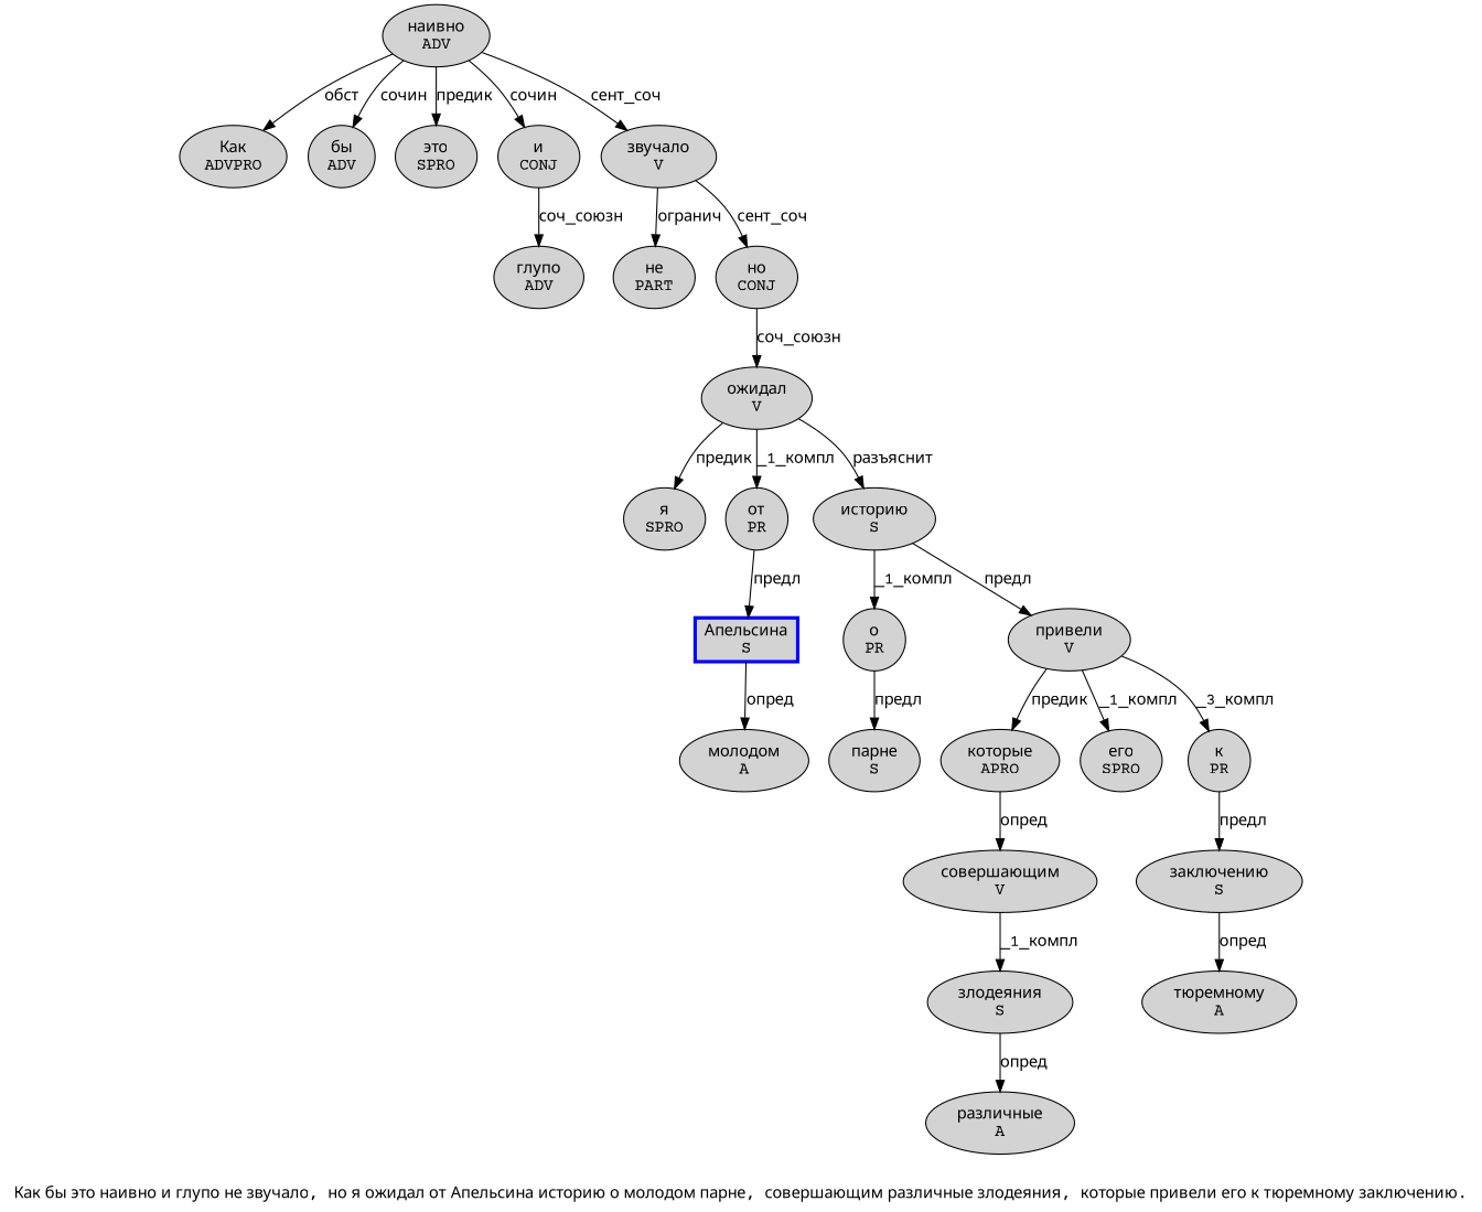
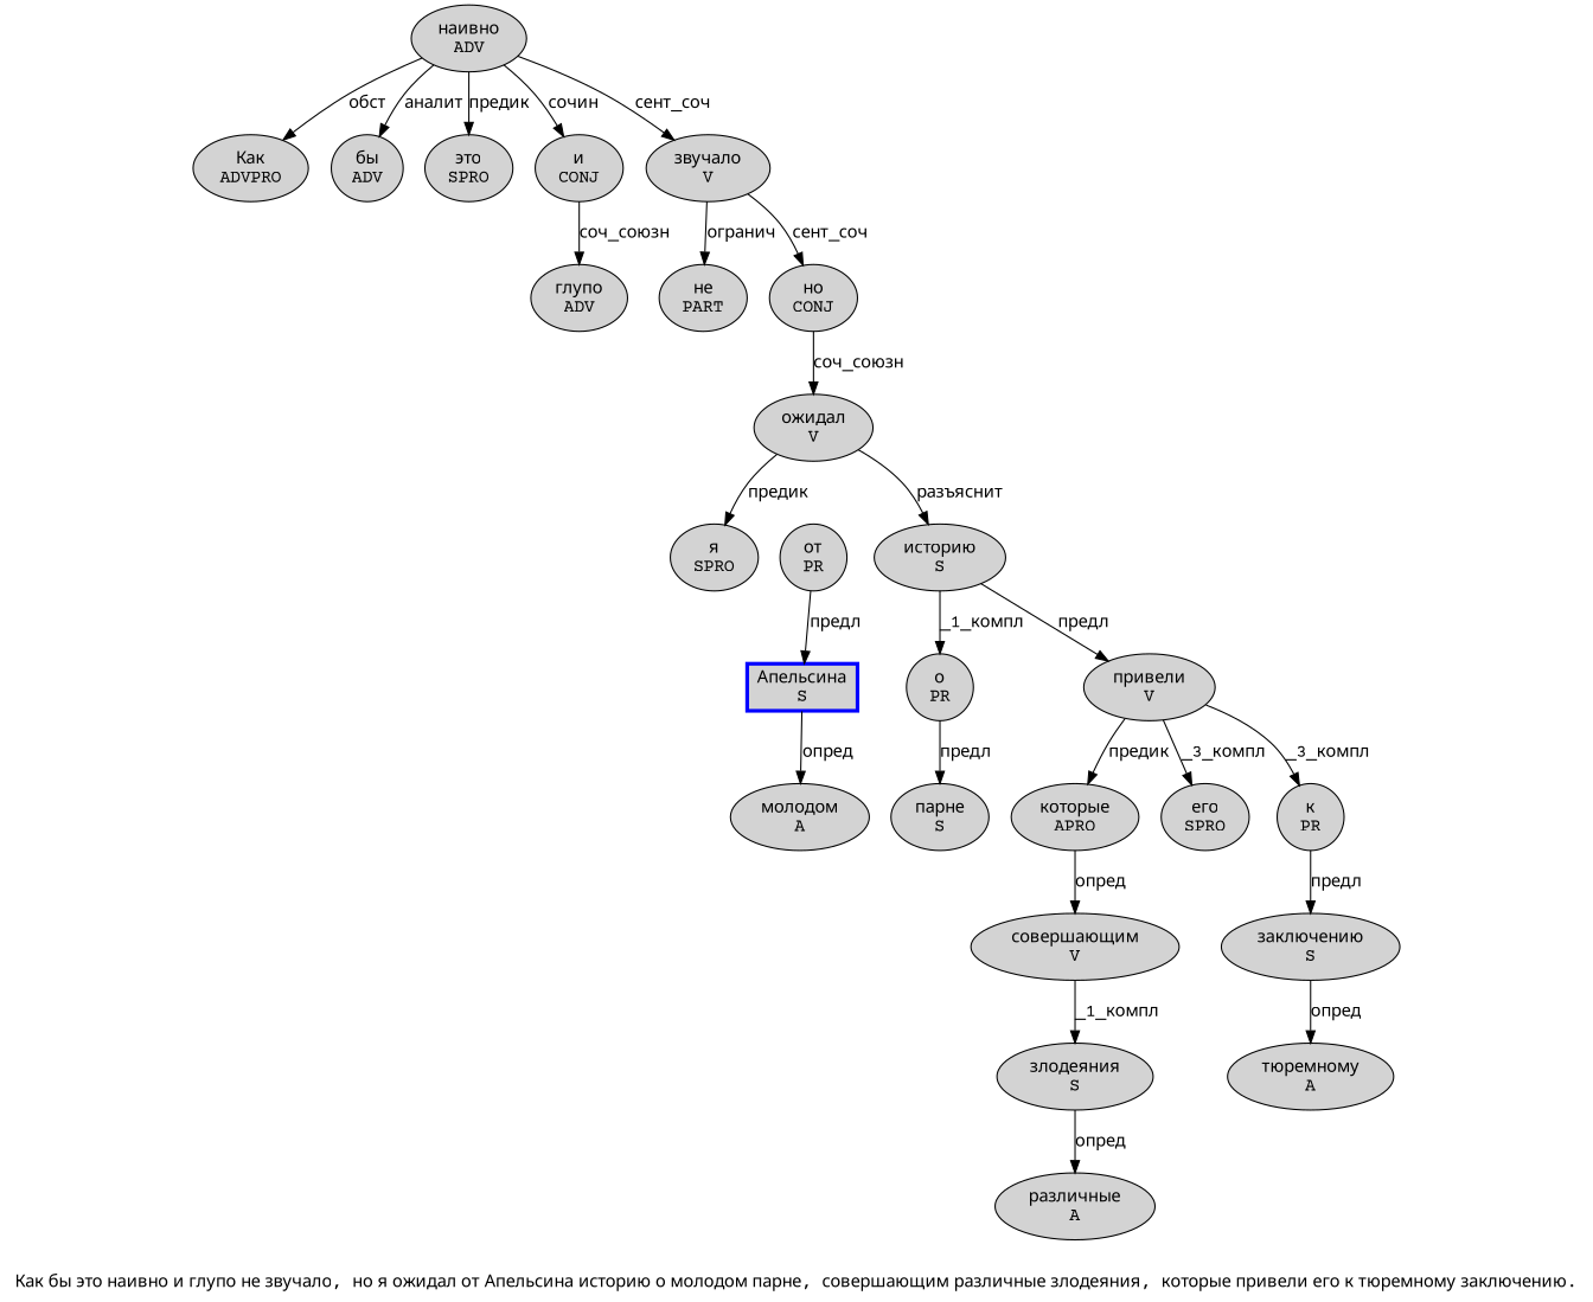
  digraph {
    fontname="Courier Prime"
    label="Как бы это наивно и глупо не звучало, но я ожидал от Апельсина историю о молодом парне, совершающим различные злодеяния, которые привели его к тюремному заключению."
    node [fillcolor=lightgray fontname="Courier Prime" penwidth=1 shape=ellipse style=filled]
    edge [fontname="Courier Prime"]
    n1 [label="Как\nADVPRO"]
    n2 [label="бы\nADV"]
    n3 [label="это\nSPRO"]
    n4 [label="наивно\nADV"]
    n5 [label="и\nCONJ"]
    n6 [label="звучало\nV"]
    n7 [label="глупо\nADV"]
    n8 [label="не\nPART"]
    n9 [label="но\nCONJ"]
    n10 [label="ожидал\nV"]
    n11 [label="я\nSPRO"]
    n12 [label="от\nPR"]
    n13 [label="историю\nS"]
    n14 [color=blue label="Апельсина\nS" penwidth=3 shape=box]
    n15 [label="о\nPR"]
    n16 [label="привели\nV"]
    n17 [label="молодом\nA"]
    n18 [label="парне\nS"]
    n19 [label="которые\nAPRO"]
    n20 [label="его\nSPRO"]
    n21 [label="к\nPR"]
    n22 [label="совершающим\nV"]
    n23 [label="злодеяния\nS"]
    n24 [label="различные\nA"]
    n25 [label="заключению\nS"]
    n26 [label="тюремному\nA"]
    n4 -> n1 [label="обст"]
-   n4 -> n2 [label="сочин"]
+   n4 -> n2 [label="аналит"]
    n4 -> n3 [label="предик"]
    n4 -> n5 [label="сочин"]
    n4 -> n6 [label="сент_соч"]
    n5 -> n7 [label="соч_союзн"]
    n6 -> n8 [label="огранич"]
    n6 -> n9 [label="сент_соч"]
    n9 -> n10 [label="соч_союзн"]
    n10 -> n11 [label="предик"]
-   n10 -> n12 [label="_1_компл"]
    n10 -> n13 [label="разъяснит"]
    n12 -> n14 [label="предл"]
    n13 -> n15 [label="_1_компл"]
    n13 -> n16 [label="предл"]
    n14 -> n17 [label="опред"]
    n15 -> n18 [label="предл"]
    n16 -> n19 [label="предик"]
-   n16 -> n20 [label="_1_компл"]
+   n16 -> n20 [label="_3_компл"]
    n16 -> n21 [label="_3_компл"]
    n19 -> n22 [label="опред"]
    n21 -> n25 [label="предл"]
    n22 -> n23 [label="_1_компл"]
    n23 -> n24 [label="опред"]
    n25 -> n26 [label="опред"]
  }
